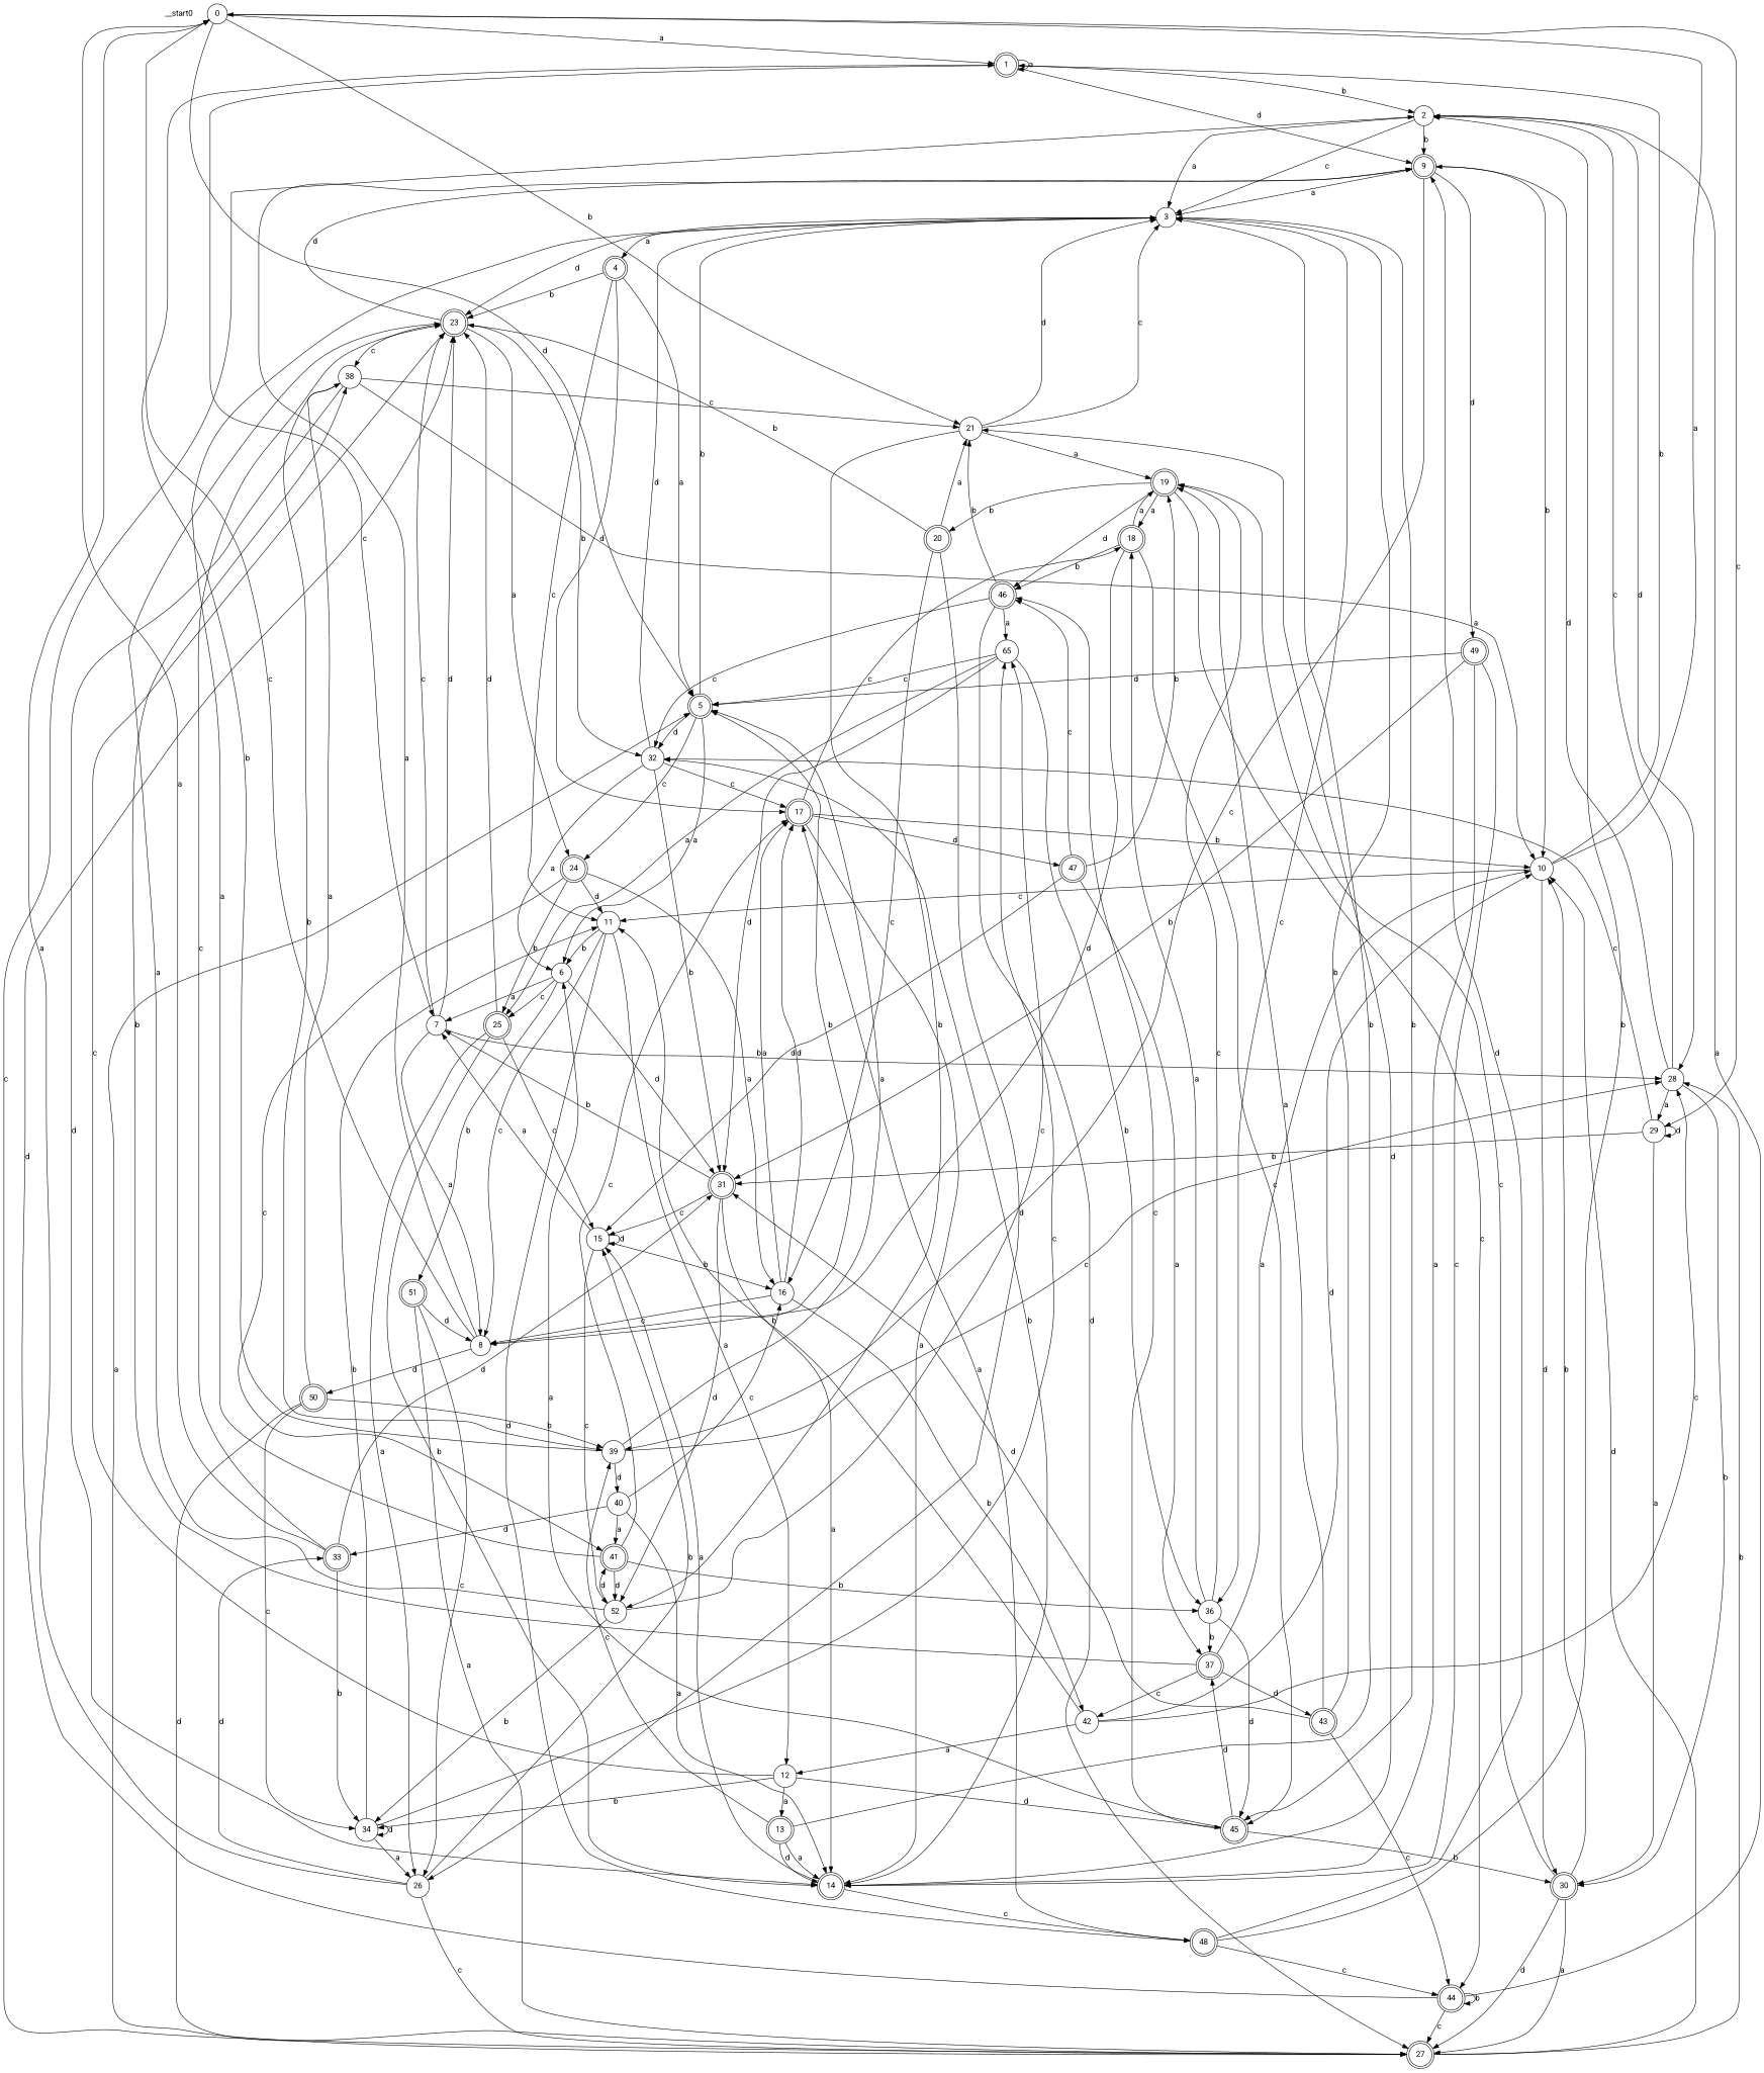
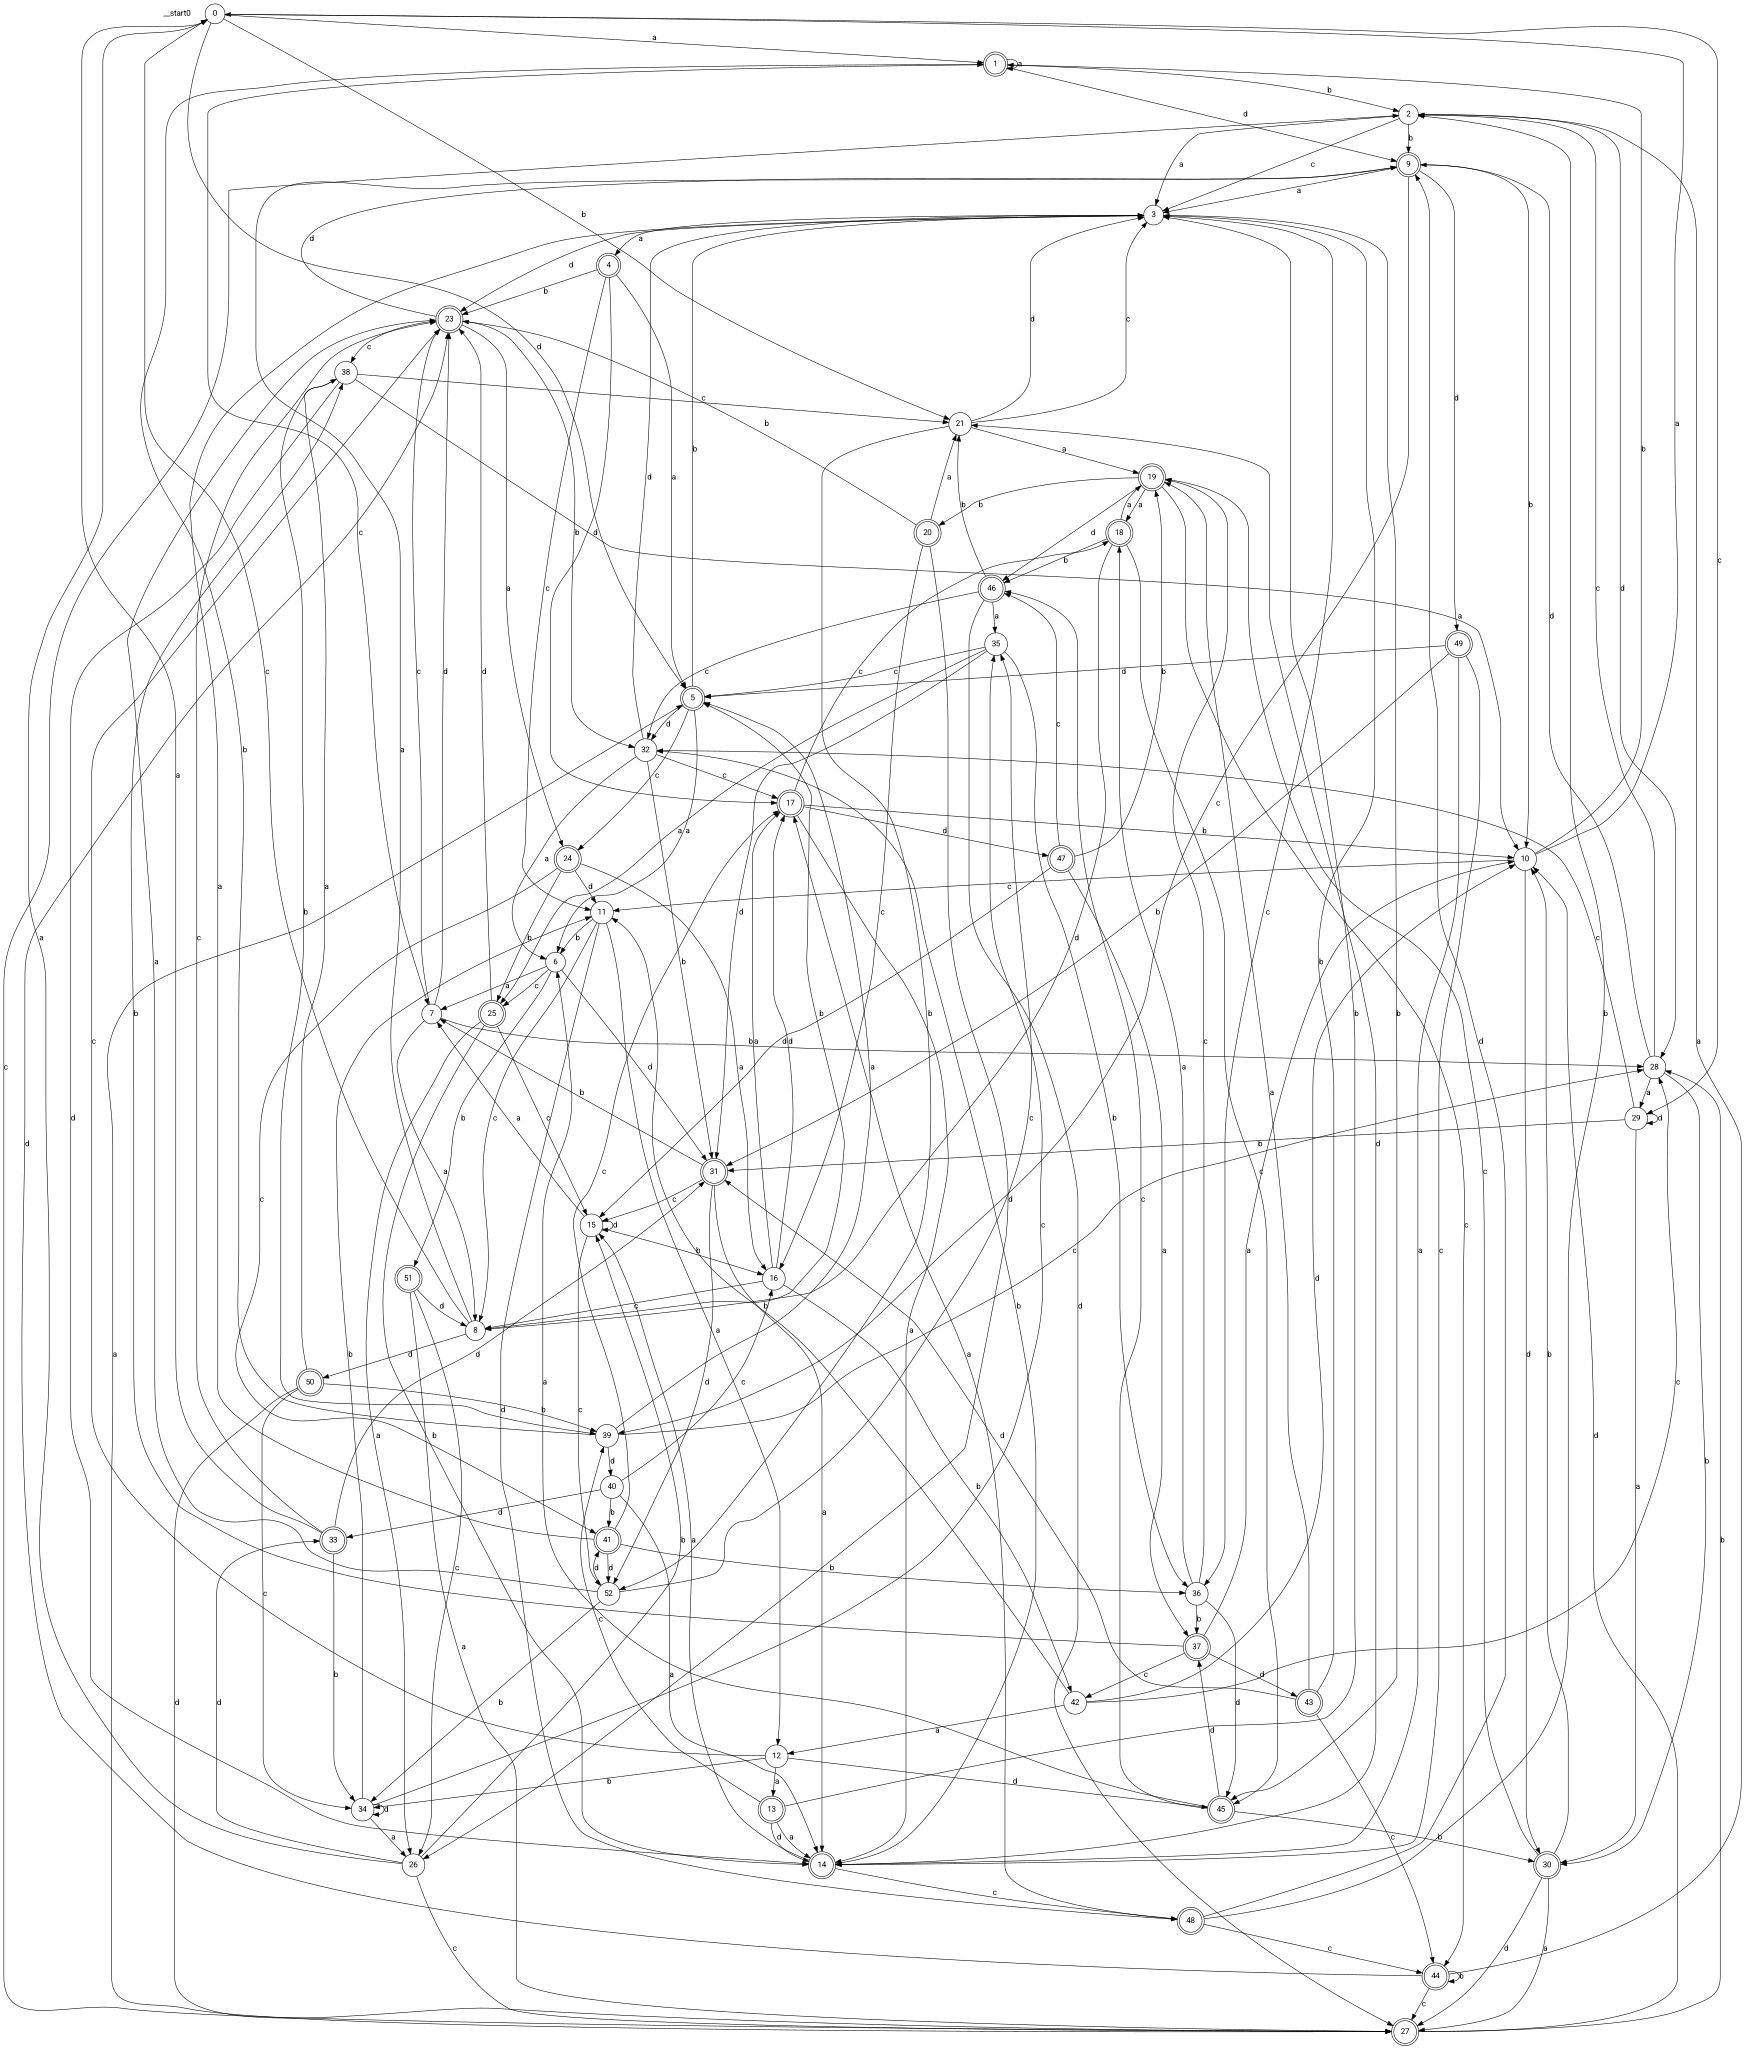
  digraph {
    fontname=Roboto
    rankdir=TB
    node [fontname=Roboto shape=doublecircle color=black fillcolor=white style="rounded,filled"]
    edge [fontname=Roboto]
    __start0 [shape=none color="" fillcolor="" style=""]
    n2 [label=0 shape=circle style=filled]
    n3 [label=1]
    n4 [label=5]
    n5 [label=21 shape=circle style=filled]
    n6 [label=29 shape=circle style=filled]
    n7 [label=2 shape=circle style=filled]
    n8 [label=7 shape=circle style=filled]
    n9 [label=9]
    n10 [label=3 shape=circle style=filled]
    n11 [label=6 shape=circle style=filled]
    n12 [label=24]
    n13 [label=32 shape=circle style=filled]
    n14 [label=52 shape=circle style=filled]
    n15 [label=19]
    n16 [label=31]
    n17 [label=30]
    n18 [label=28 shape=circle style=filled]
    n19 [label=23]
    n20 [label=8 shape=circle style=filled]
    n21 [label=10 shape=circle]
    n22 [label=39 shape=circle style=filled]
    n23 [label=49]
    n24 [label=4]
    n25 [label=36 shape=circle style=filled]
    n26 [label=45]
    n27 [label=11 shape=circle style=filled]
    n28 [label=17]
    n29 [label=38 shape=circle style=filled]
    n30 [label=18]
    n31 [label=37]
    n32 [label=46]
    n33 [label=12 shape=circle style=filled]
    n34 [label=48]
    n35 [label=14]
    n36 [label=47]
    n37 [label=25]
    n38 [label=51]
    n39 [label=16 shape=circle style=filled]
    n40 [label=41]
    n41 [label=15 shape=circle style=filled]
    n42 [label=26 shape=circle style=filled]
    n43 [label=27]
    n44 [label=50]
    n45 [label=34 shape=circle style=filled]
    n46 [label=40 shape=circle style=filled]
    n47 [label=13]
    n48 [label=44]
-   n49 [label=65 shape=circle style=filled]
+   n49 [label=35 shape=circle style=filled]
    n50 [label=42 shape=circle style=filled]
    n51 [label=20]
    n52 [label=33]
    n53 [label=43]
    n2 -> n3 [label=a]
    n2 -> n4 [label=d]
    n2 -> n5 [label=b]
    n2 -> n6 [label=c]
    n3 -> n3 [label=a]
    n3 -> n7 [label=b]
    n3 -> n8 [label=c]
    n3 -> n9 [label=d]
    n4 -> n10 [label=b]
    n4 -> n11 [label=a]
    n4 -> n12 [label=c]
    n4 -> n13 [label=d]
    n5 -> n10 [label=c]
    n5 -> n10 [label=d]
    n5 -> n14 [label=b]
    n5 -> n15 [label=a]
    n6 -> n6 [label=d]
    n6 -> n13 [label=c]
    n6 -> n16 [label=b]
    n6 -> n17 [label=a]
    n7 -> n9 [label=b]
    n7 -> n10 [label=a]
    n7 -> n10 [label=c]
    n7 -> n18 [label=d]
    n8 -> n18 [label=b]
    n8 -> n19 [label=c]
    n8 -> n19 [label=d]
    n8 -> n20 [label=a]
    n9 -> n10 [label=a]
    n9 -> n21 [label=b]
    n9 -> n22 [label=c]
    n9 -> n23 [label=d]
    n10 -> n19 [label=d]
    n10 -> n24 [label=a]
    n10 -> n25 [label=c]
    n10 -> n26 [label=b]
    n11 -> n8 [label=a]
    n11 -> n16 [label=d]
    n11 -> n37 [label=c]
    n11 -> n38 [label=b]
    n12 -> n27 [label=d]
    n12 -> n37 [label=b]
    n12 -> n39 [label=a]
    n12 -> n40 [label=c]
    n13 -> n10 [label=d]
    n13 -> n11 [label=a]
    n13 -> n16 [label=b]
    n13 -> n28 [label=c]
    n14 -> n19 [label=a]
    n14 -> n40 [label=d]
    n14 -> n45 [label=b]
    n14 -> n49 [label=c]
    n15 -> n30 [label=a]
    n15 -> n32 [label=d]
    n15 -> n48 [label=c]
    n15 -> n51 [label=b]
    n16 -> n8 [label=b]
    n16 -> n14 [label=d]
    n16 -> n35 [label=a]
    n16 -> n41 [label=c]
    n17 -> n15 [label=c]
    n17 -> n21 [label=b]
    n17 -> n43 [label=a]
    n17 -> n43 [label=d]
    n18 -> n6 [label=a]
    n18 -> n7 [label=c]
    n18 -> n9 [label=d]
    n18 -> n17 [label=b]
    n19 -> n9 [label=d]
    n19 -> n12 [label=a]
    n19 -> n13 [label=b]
    n19 -> n29 [label=c]
    n20 -> n2 [label=c]
    n20 -> n4 [label=b]
    n20 -> n9 [label=a]
    n20 -> n44 [label=d]
    n21 -> n2 [label=a]
    n21 -> n3 [label=b]
    n21 -> n17 [label=d]
    n21 -> n27 [label=c]
    n22 -> n3 [label=b]
    n22 -> n4 [label=a]
    n22 -> n18 [label=c]
    n22 -> n46 [label=d]
    n23 -> n4 [label=d]
    n23 -> n16 [label=b]
    n23 -> n35 [label=a]
    n23 -> n35 [label=c]
    n24 -> n4 [label=a]
    n24 -> n19 [label=b]
    n24 -> n27 [label=c]
    n24 -> n28 [label=d]
    n25 -> n15 [label=c]
    n25 -> n26 [label=d]
    n25 -> n30 [label=a]
    n25 -> n31 [label=b]
    n26 -> n11 [label=a]
    n26 -> n17 [label=b]
    n26 -> n31 [label=d]
    n26 -> n32 [label=c]
    n27 -> n11 [label=b]
    n27 -> n20 [label=c]
    n27 -> n33 [label=a]
    n27 -> n34 [label=d]
    n28 -> n21 [label=b]
    n28 -> n30 [label=c]
    n28 -> n35 [label=a]
    n28 -> n36 [label=d]
    n29 -> n5 [label=c]
    n29 -> n21 [label=a]
    n29 -> n22 [label=b]
    n29 -> n35 [label=d]
    n30 -> n15 [label=a]
    n30 -> n20 [label=d]
    n30 -> n26 [label=c]
    n30 -> n32 [label=b]
    n31 -> n21 [label=a]
    n31 -> n29 [label=b]
    n31 -> n50 [label=c]
    n31 -> n53 [label=d]
    n32 -> n5 [label=b]
    n32 -> n13 [label=c]
    n32 -> n43 [label=d]
    n32 -> n49 [label=a]
    n33 -> n19 [label=c]
    n33 -> n26 [label=d]
    n33 -> n45 [label=b]
    n33 -> n47 [label=a]
    n34 -> n7 [label=b]
    n34 -> n9 [label=d]
    n34 -> n28 [label=a]
    n34 -> n48 [label=c]
    n35 -> n5 [label=d]
    n35 -> n13 [label=b]
    n35 -> n34 [label=c]
    n35 -> n41 [label=a]
    n36 -> n15 [label=b]
    n36 -> n31 [label=a]
    n36 -> n32 [label=c]
    n36 -> n41 [label=d]
    n37 -> n19 [label=d]
    n37 -> n35 [label=b]
    n37 -> n41 [label=c]
    n37 -> n42 [label=a]
    n38 -> n20 [label=d]
    n38 -> n42 [label=c]
    n38 -> n43 [label=a]
    n39 -> n20 [label=c]
    n39 -> n28 [label=a]
    n39 -> n28 [label=d]
    n39 -> n50 [label=b]
    n40 -> n10 [label=a]
    n40 -> n14 [label=d]
    n40 -> n25 [label=b]
    n40 -> n28 [label=c]
    n41 -> n8 [label=a]
    n41 -> n14 [label=c]
    n41 -> n39 [label=b]
    n41 -> n41 [label=d]
    n42 -> n2 [label=a]
    n42 -> n41 [label=b]
    n42 -> n43 [label=c]
    n42 -> n52 [label=d]
    n43 -> n4 [label=a]
    n43 -> n7 [label=c]
    n43 -> n18 [label=b]
    n43 -> n21 [label=d]
    n44 -> n22 [label=b]
    n44 -> n29 [label=a]
    n44 -> n43 [label=d]
    n44 -> n45 [label=c]
    n45 -> n27 [label=b]
    n45 -> n42 [label=a]
    n45 -> n45 [label=d]
    n45 -> n49 [label=c]
    n46 -> n35 [label=a]
    n46 -> n39 [label=c]
-   n46 -> n40 [label=a]
+   n46 -> n40 [label=b]
    n46 -> n52 [label=d]
    n47 -> n10 [label=b]
    n47 -> n22 [label=c]
    n47 -> n35 [label=a]
    n47 -> n35 [label=d]
    n48 -> n7 [label=a]
    n48 -> n19 [label=d]
    n48 -> n43 [label=c]
    n48 -> n48 [label=b]
    n49 -> n4 [label=c]
    n49 -> n16 [label=d]
    n49 -> n25 [label=b]
    n49 -> n37 [label=a]
    n50 -> n18 [label=c]
    n50 -> n21 [label=d]
    n50 -> n27 [label=b]
    n50 -> n33 [label=a]
    n51 -> n5 [label=a]
    n51 -> n19 [label=b]
    n51 -> n39 [label=c]
    n51 -> n42 [label=d]
    n52 -> n2 [label=a]
    n52 -> n16 [label=d]
    n52 -> n19 [label=c]
    n52 -> n45 [label=b]
    n53 -> n10 [label=b]
    n53 -> n15 [label=a]
    n53 -> n16 [label=d]
    n53 -> n48 [label=c]
  }
